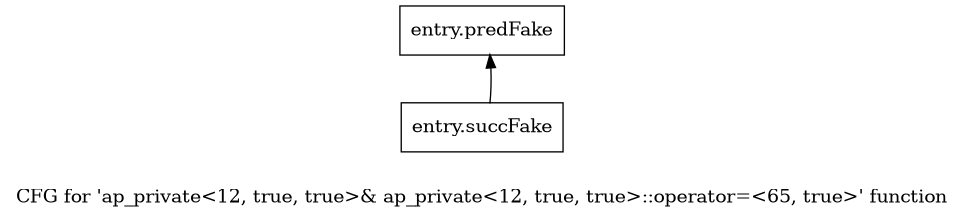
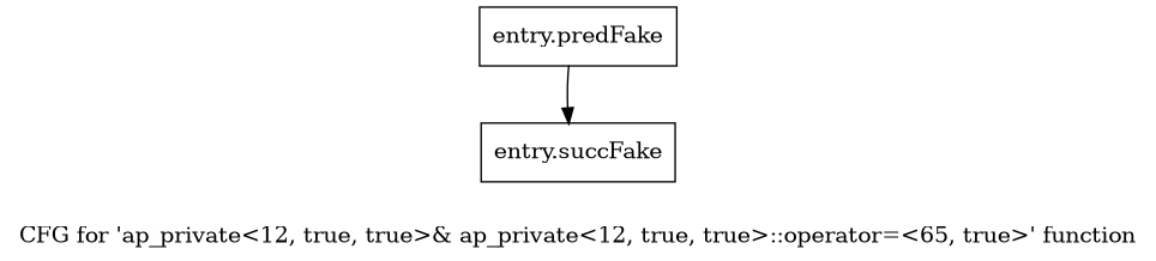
  digraph {
    label="CFG for 'ap_private\<12, true, true\>& ap_private\<12, true, true\>::operator=\<65, true\>' function"
    node [shape=record]
    n1 [label="{entry.predFake}"]
    n2 [filename="/tools/Xilinx/Vitis_HLS/2022.1/include/etc/ap_private.h" label="{entry.succFake}" linenumber=1509]
-   n2 -> n1 [execusionnum=3200 filename="/tools/Xilinx/Vitis_HLS/2022.1/include/etc/ap_private.h"]
+   n1 -> n2 [execusionnum=3200 filename="/tools/Xilinx/Vitis_HLS/2022.1/include/etc/ap_private.h"]
  }
